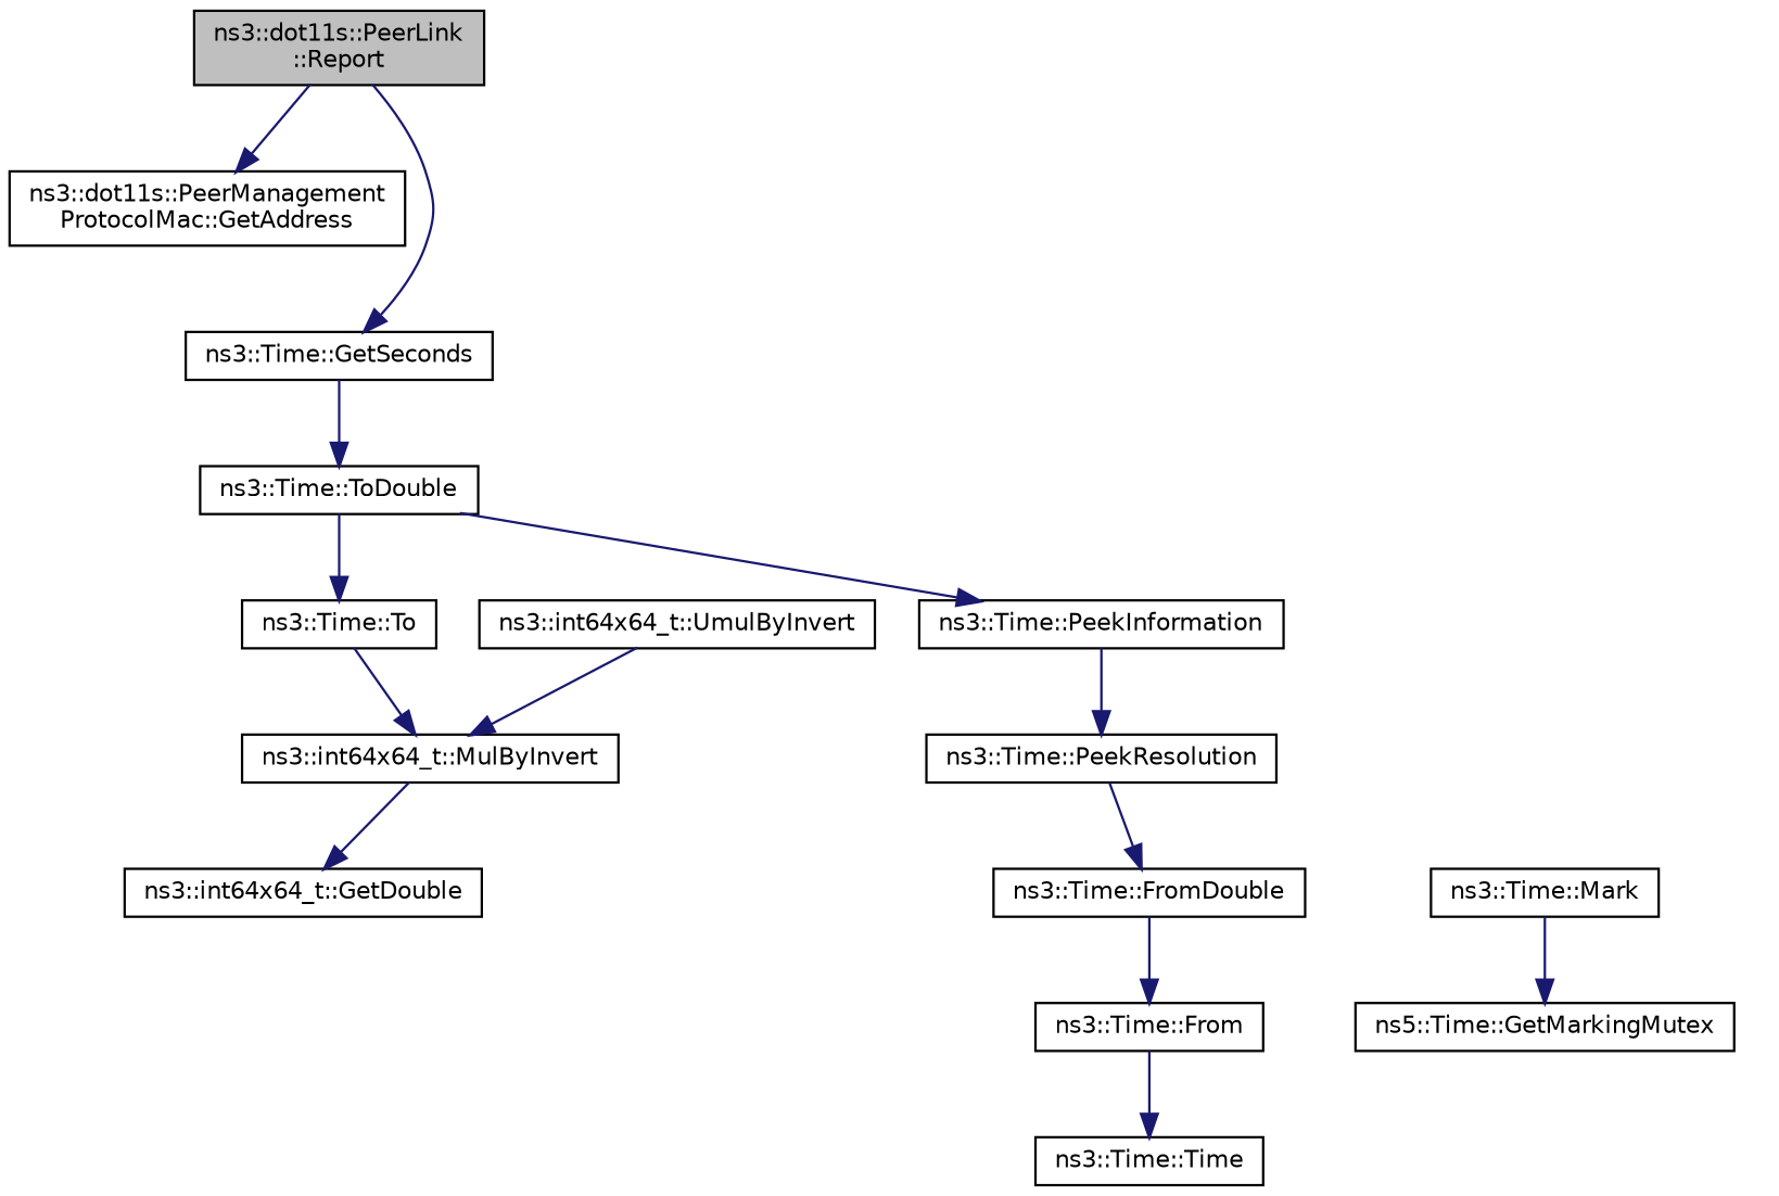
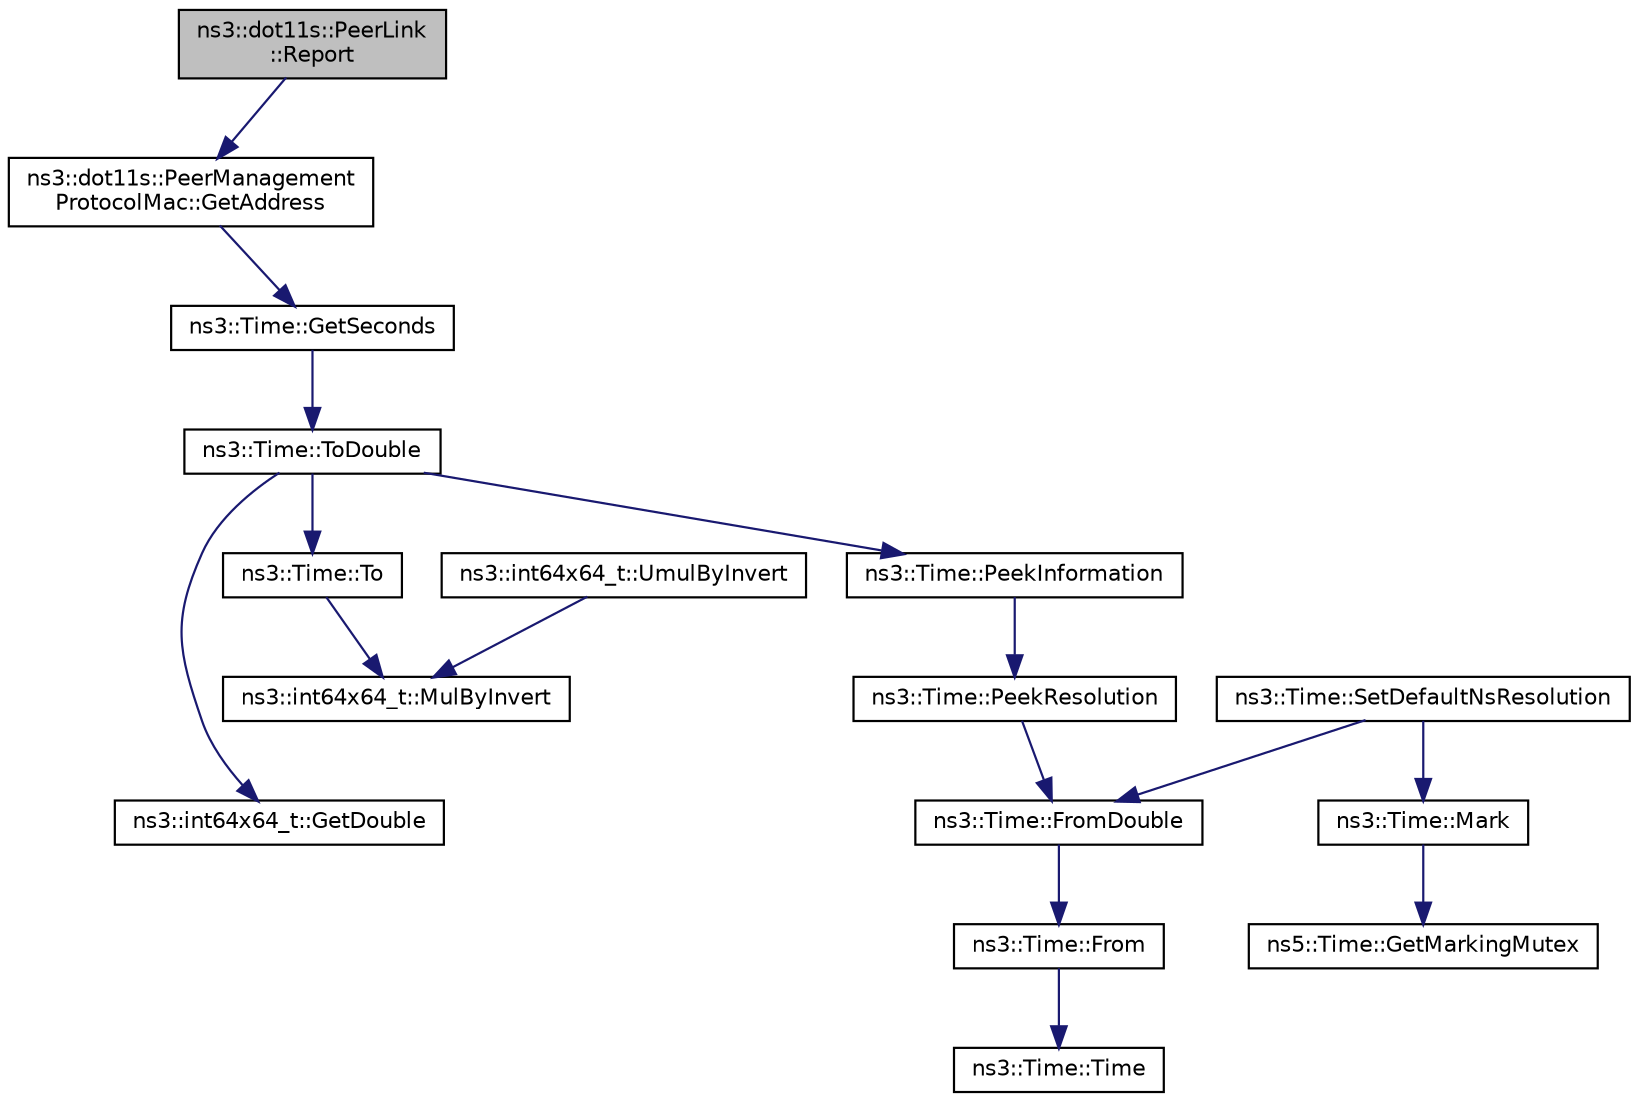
  digraph {
    rankdir=TB
    node [color=black fillcolor=white fontname=Helvetica fontsize=10 shape=record style=filled]
    edge [color=midnightblue fontname=Helvetica fontsize=10 labelfontname=Helvetica labelfontsize=10 style=solid]
    n1 [fillcolor=grey75 fontcolor=black height=0.2 label="ns3::dot11s::PeerLink\l::Report" width=0.4]
    n2 [height=0.2 label="ns3::dot11s::PeerManagement\lProtocolMac::GetAddress" width=0.4]
    n3 [height=0.2 label="ns3::Time::GetSeconds" width=0.4]
    n4 [height=0.2 label="ns3::Time::ToDouble" width=0.4]
    n5 [height=0.2 label="ns3::int64x64_t::GetDouble" width=0.4]
    n6 [height=0.2 label="ns3::Time::To" width=0.4]
    n7 [height=0.2 label="ns3::Time::PeekInformation" width=0.4]
    n8 [height=0.2 label="ns3::int64x64_t::MulByInvert" width=0.4]
    n9 [height=0.2 label="ns3::Time::PeekResolution" width=0.4]
    n10 [height=0.2 label="ns3::int64x64_t::UmulByInvert" width=0.4]
    n11 [height=0.2 label="ns3::Time::FromDouble" width=0.4]
+   n12 [height=0.2 label="ns3::Time::SetDefaultNsResolution" width=0.4]
    n13 [height=0.2 label="ns3::Time::Mark" width=0.4]
    n14 [height=0.2 label="ns3::Time::From" width=0.4]
    n15 [height=0.2 label="ns5::Time::GetMarkingMutex" width=0.4]
    n16 [height=0.2 label="ns3::Time::Time" width=0.4]
    n1 -> n2
-   n1 -> n3
+   n2 -> n3
    n3 -> n4
-   n8 -> n5
+   n4 -> n5
    n4 -> n6
    n4 -> n7
    n6 -> n8
    n7 -> n9
    n9 -> n11
    n10 -> n8
    n11 -> n14
+   n12 -> n11
+   n12 -> n13
    n13 -> n15
    n14 -> n16
  }
